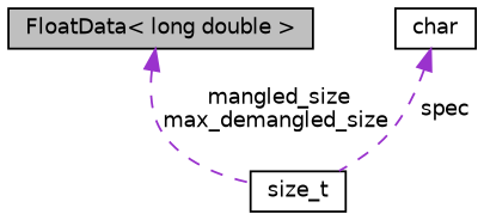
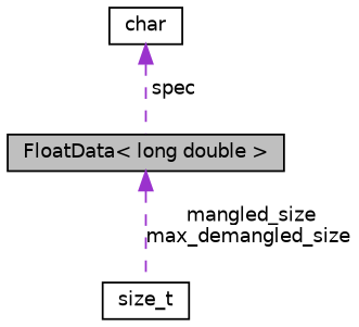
  digraph {
    node [color=black fontname=Helvetica fontsize=10 shape=box]
    edge [color=darkorchid3 dir=back fontname=Helvetica fontsize=10 labelfontname=Helvetica labelfontsize=10 style=dashed]
    n1 [fillcolor=grey75 fontcolor=black height=0.2 label="FloatData\< long double \>" style=filled width=0.4]
    n2 [height=0.2 label=size_t width=0.4]
    n3 [height=0.2 label=char width=0.4]
    n1 -> n2 [label=" mangled_size\nmax_demangled_size"]
-   n3 -> n2 [label=" spec"]
+   n3 -> n1 [label=" spec"]
  }
